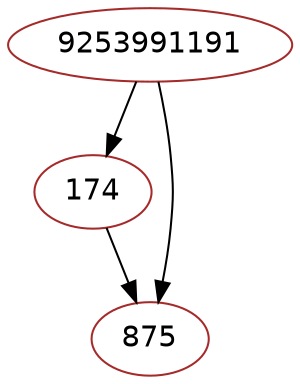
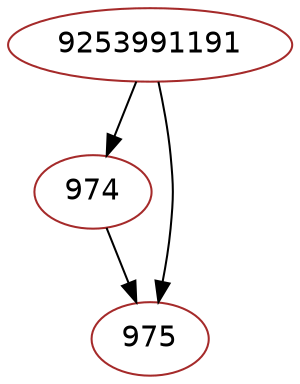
  strict digraph {
    fontname="DejaVu Sans"
    node [color=brown fontname="DejaVu Sans"]
    edge [fontname="DejaVu Sans"]
    n1 [label=9253991191]
-   974 [label=174]
-   975 [label=875]
+   974
+   975
    n1 -> 974
    n1 -> 975
    974 -> 975
  }
